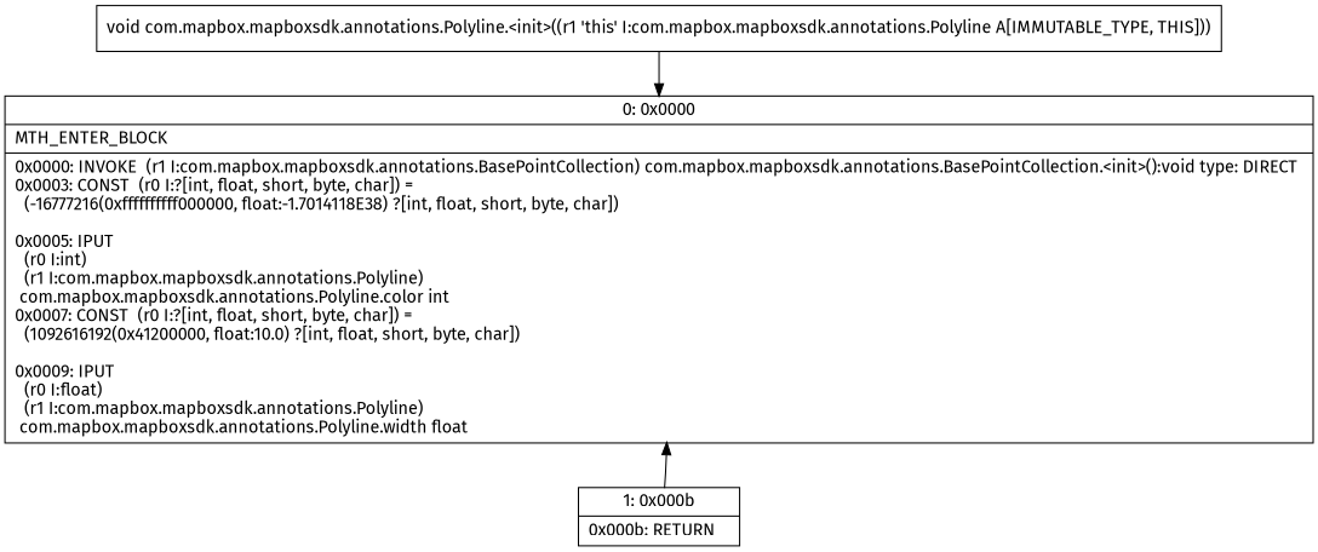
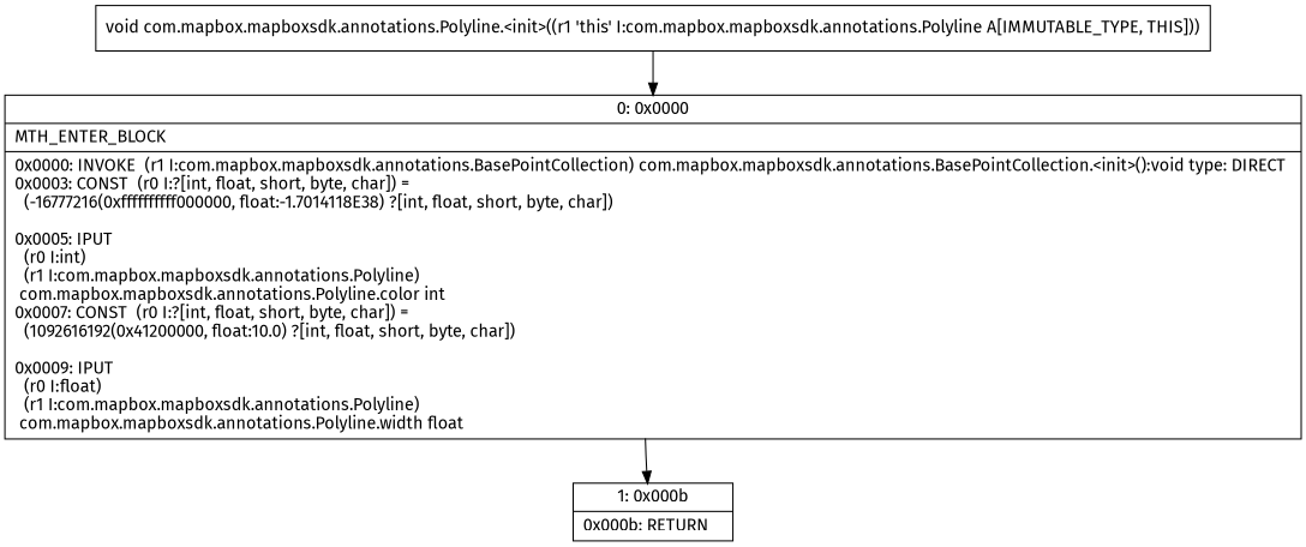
  digraph {
    fontname="Fira Sans"
    node [shape=record fontname="Fira Sans"]
    edge [fontname="Fira Sans"]
    n1 [label="{0\:\ 0x0000|MTH_ENTER_BLOCK\l|0x0000: INVOKE  (r1 I:com.mapbox.mapboxsdk.annotations.BasePointCollection) com.mapbox.mapboxsdk.annotations.BasePointCollection.\<init\>():void type: DIRECT \l0x0003: CONST  (r0 I:?[int, float, short, byte, char]) = \l  (\-16777216(0xffffffffff000000, float:\-1.7014118E38) ?[int, float, short, byte, char])\l \l0x0005: IPUT  \l  (r0 I:int)\l  (r1 I:com.mapbox.mapboxsdk.annotations.Polyline)\l com.mapbox.mapboxsdk.annotations.Polyline.color int \l0x0007: CONST  (r0 I:?[int, float, short, byte, char]) = \l  (1092616192(0x41200000, float:10.0) ?[int, float, short, byte, char])\l \l0x0009: IPUT  \l  (r0 I:float)\l  (r1 I:com.mapbox.mapboxsdk.annotations.Polyline)\l com.mapbox.mapboxsdk.annotations.Polyline.width float \l}"]
    n2 [label="{1\:\ 0x000b|0x000b: RETURN   \l}"]
    n3 [label="{void com.mapbox.mapboxsdk.annotations.Polyline.\<init\>((r1 'this' I:com.mapbox.mapboxsdk.annotations.Polyline A[IMMUTABLE_TYPE, THIS])) }"]
-   n2 -> n1
+   n1 -> n2
    n3 -> n1
  }
